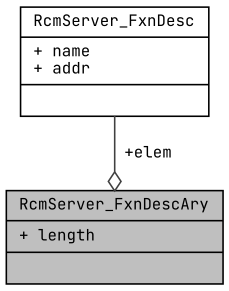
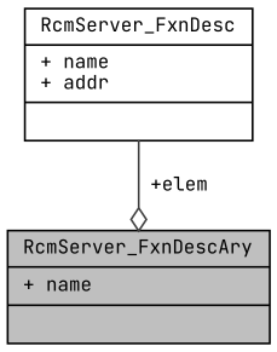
  digraph {
    fontname="JetBrains Mono"
    node [color=black fontname="JetBrains Mono" fontsize=10 shape=record style=filled]
-   n1 [fillcolor=grey75 fontcolor=black height=0.2 label="{RcmServer_FxnDescAry\n|+ length\l|}" width=0.4]
+   n1 [fillcolor=grey75 fontcolor=black height=0.2 label="{RcmServer_FxnDescAry\n|+ name\l|}" width=0.4]
    n2 [fillcolor=white height=0.2 label="{RcmServer_FxnDesc\n|+ name\l+ addr\l|}" width=0.4]
    n2 -> n1 [arrowhead=odiamond color=grey25 fontname="JetBrains Mono" fontsize=10 label=" +elem" labelfontname=Helvetica labelfontsize=10 style=solid]
  }
